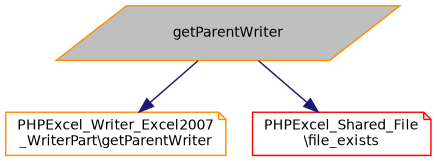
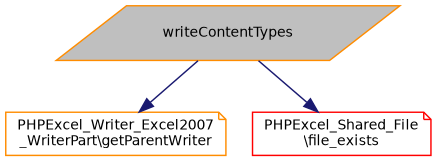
  digraph {
    rankdir=TB
    node [color=darkorange fillcolor=white fontname=Helvetica fontsize=10 shape=note style=filled]
    edge [color=midnightblue fontname=Helvetica fontsize=10 labelfontname=Helvetica labelfontsize=10 style=solid]
-   n1 [fillcolor=grey75 fontcolor=black height=0.2 label=getParentWriter shape=parallelogram width=0.4]
+   n1 [fillcolor=grey75 fontcolor=black height=0.2 label=writeContentTypes shape=parallelogram width=0.4]
    n2 [height=0.2 label="PHPExcel_Writer_Excel2007\l_WriterPart\\getParentWriter" width=0.4]
    n3 [color=red height=0.2 label="PHPExcel_Shared_File\l\\file_exists" width=0.4]
    n1 -> n2
    n1 -> n3
  }
